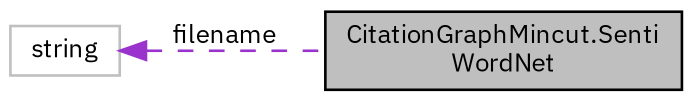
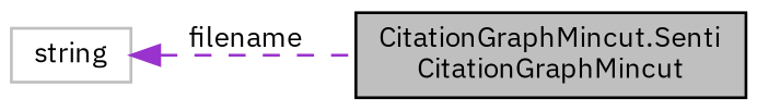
  digraph {
    rankdir=LR
    fontname="IBM Plex Sans"
    node [fontname="IBM Plex Sans" fontsize=10 shape=record style=filled]
-   n1 [color=black fillcolor=grey75 fontcolor=black height=0.2 label="CitationGraphMincut.Senti\lWordNet" width=0.4]
+   n1 [color=black fillcolor=grey75 fontcolor=black height=0.2 label="CitationGraphMincut.Senti\lCitationGraphMincut" width=0.4]
    n2 [color=grey75 fillcolor=white height=0.2 label=string width=0.4]
    n2 -> n1 [color=darkorchid3 dir=back fontname="IBM Plex Sans" fontsize=10 label=" filename" labelfontname=Helvetica labelfontsize=10 style=dashed]
  }
